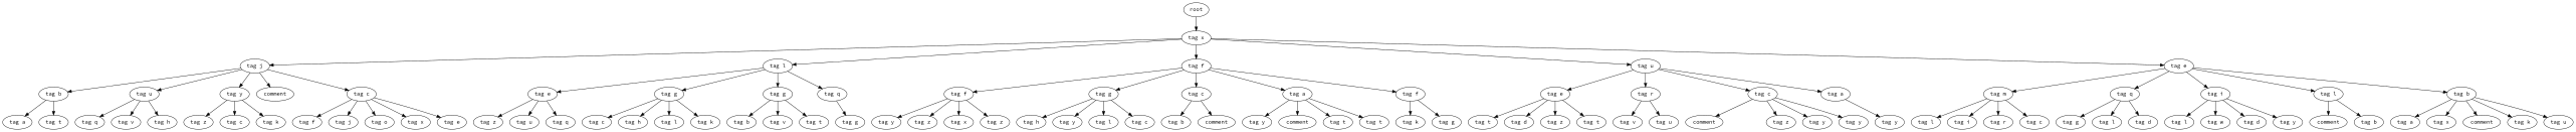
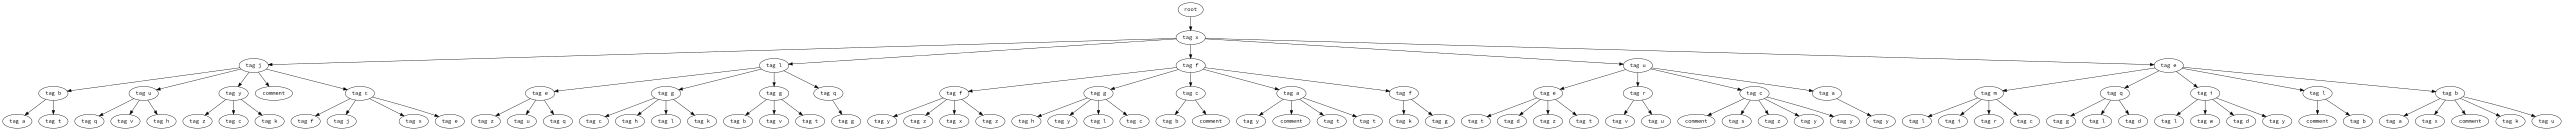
  digraph {
    fontname="Source Code Pro"
    node [fontname="Source Code Pro"]
    edge [fontname="Source Code Pro"]
    n1 [label=root]
    n2 [label="tag x"]
    n3 [label="tag j"]
    n4 [label="tag l"]
    n5 [label="tag f"]
    n6 [label="tag u"]
    n7 [label="tag e"]
    n8 [label="tag b"]
    n9 [label="tag u"]
    n10 [label="tag y"]
    n11 [label=comment]
    n12 [label="tag c"]
    n13 [label="tag e"]
    n14 [label="tag g"]
    n15 [label="tag g"]
    n16 [label="tag q"]
    n17 [label="tag f"]
    n18 [label="tag g"]
    n19 [label="tag c"]
    n20 [label="tag a"]
    n21 [label="tag f"]
    n22 [label="tag e"]
    n23 [label="tag r"]
    n24 [label="tag c"]
    n25 [label="tag a"]
    n26 [label="tag m"]
    n27 [label="tag q"]
    n28 [label="tag i"]
    n29 [label="tag l"]
    n30 [label="tag b"]
    n31 [label="tag a"]
    n32 [label="tag t"]
    n33 [label="tag q"]
    n34 [label="tag v"]
    n35 [label="tag h"]
    n36 [label="tag z"]
    n37 [label="tag c"]
    n38 [label="tag k"]
    n39 [label="tag f"]
    n40 [label="tag j"]
-   n41 [label="tag o"]
    n42 [label="tag x"]
    n43 [label="tag e"]
    n44 [label="tag z"]
    n45 [label="tag u"]
    n46 [label="tag q"]
    n47 [label="tag c"]
    n48 [label="tag h"]
    n49 [label="tag l"]
    n50 [label="tag k"]
    n51 [label="tag b"]
    n52 [label="tag v"]
    n53 [label="tag t"]
    n54 [label="tag g"]
    n55 [label="tag y"]
    n56 [label="tag z"]
    n57 [label="tag x"]
    n58 [label="tag z"]
    n59 [label="tag h"]
    n60 [label="tag y"]
    n61 [label="tag l"]
    n62 [label="tag c"]
    n63 [label="tag b"]
    n64 [label=comment]
    n65 [label="tag y"]
    n66 [label=comment]
    n67 [label="tag t"]
    n68 [label="tag t"]
    n69 [label="tag k"]
    n70 [label="tag g"]
    n71 [label="tag t"]
    n72 [label="tag d"]
    n73 [label="tag z"]
    n74 [label="tag t"]
    n75 [label="tag v"]
    n76 [label="tag u"]
    n77 [label=comment]
+   n78 [label="tag s"]
    n79 [label="tag z"]
    n80 [label="tag y"]
    n81 [label="tag y"]
    n82 [label="tag y"]
    n83 [label="tag l"]
    n84 [label="tag i"]
    n85 [label="tag r"]
    n86 [label="tag c"]
    n87 [label="tag g"]
    n88 [label="tag l"]
    n89 [label="tag d"]
    n90 [label="tag l"]
    n91 [label="tag w"]
    n92 [label="tag d"]
    n93 [label="tag y"]
    n94 [label=comment]
    n95 [label="tag b"]
    n96 [label="tag a"]
    n97 [label="tag x"]
    n98 [label=comment]
    n99 [label="tag k"]
    n100 [label="tag u"]
    n1 -> n2
    n2 -> n3
    n2 -> n4
    n2 -> n5
    n2 -> n6
    n2 -> n7
    n3 -> n8
    n3 -> n9
    n3 -> n10
    n3 -> n11
    n3 -> n12
    n4 -> n13
    n4 -> n14
    n4 -> n15
    n4 -> n16
    n5 -> n17
    n5 -> n18
    n5 -> n19
    n5 -> n20
    n5 -> n21
    n6 -> n22
    n6 -> n23
    n6 -> n24
    n6 -> n25
    n7 -> n26
    n7 -> n27
    n7 -> n28
    n7 -> n29
    n7 -> n30
    n8 -> n31
    n8 -> n32
    n9 -> n33
    n9 -> n34
    n9 -> n35
    n10 -> n36
    n10 -> n37
    n10 -> n38
    n12 -> n39
    n12 -> n40
-   n12 -> n41
    n12 -> n42
    n12 -> n43
    n13 -> n44
    n13 -> n45
    n13 -> n46
    n14 -> n47
    n14 -> n48
    n14 -> n49
    n14 -> n50
    n15 -> n51
    n15 -> n52
    n15 -> n53
    n16 -> n54
    n17 -> n55
    n17 -> n56
    n17 -> n57
    n17 -> n58
    n18 -> n59
    n18 -> n60
    n18 -> n61
    n18 -> n62
    n19 -> n63
    n19 -> n64
    n20 -> n65
    n20 -> n66
    n20 -> n67
    n20 -> n68
    n21 -> n69
    n21 -> n70
    n22 -> n71
    n22 -> n72
    n22 -> n73
    n22 -> n74
    n23 -> n75
    n23 -> n76
    n24 -> n77
+   n24 -> n78
    n24 -> n79
    n24 -> n80
    n24 -> n81
    n25 -> n82
    n26 -> n83
    n26 -> n84
    n26 -> n85
    n26 -> n86
    n27 -> n87
    n27 -> n88
    n27 -> n89
    n28 -> n90
    n28 -> n91
    n28 -> n92
    n28 -> n93
    n29 -> n94
    n29 -> n95
    n30 -> n96
    n30 -> n97
    n30 -> n98
    n30 -> n99
    n30 -> n100
  }
